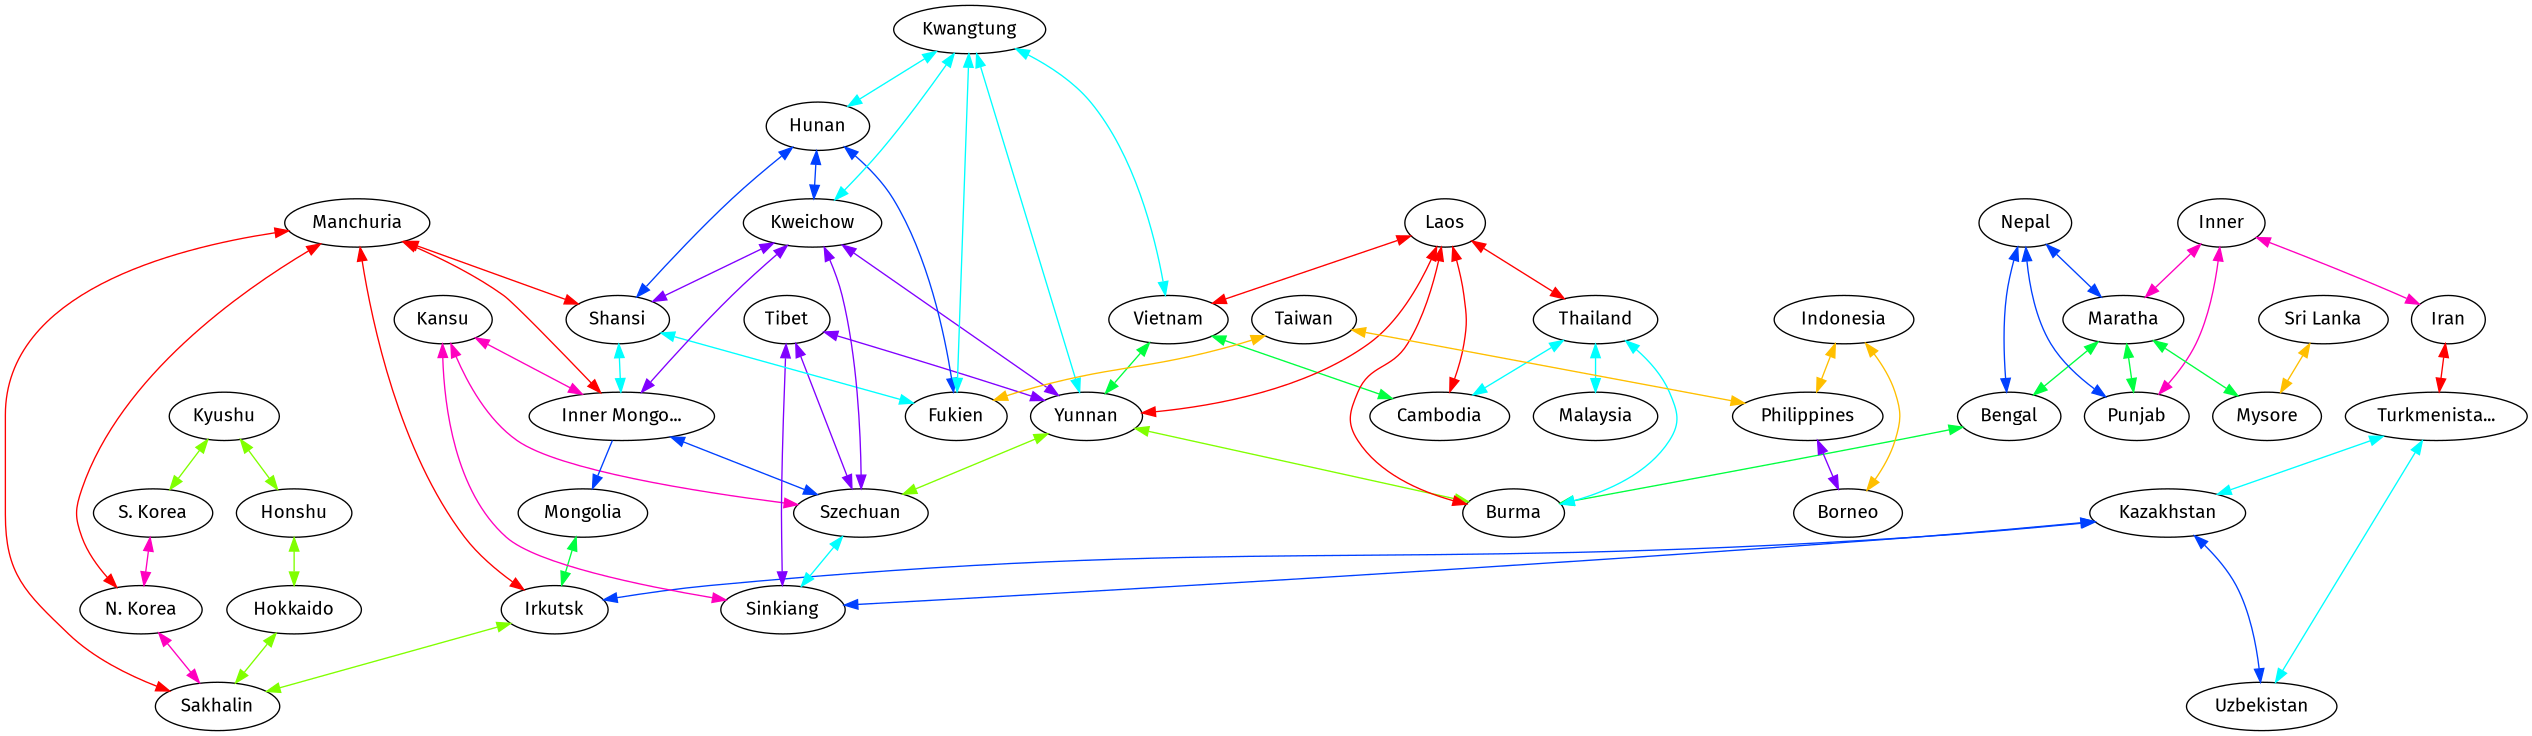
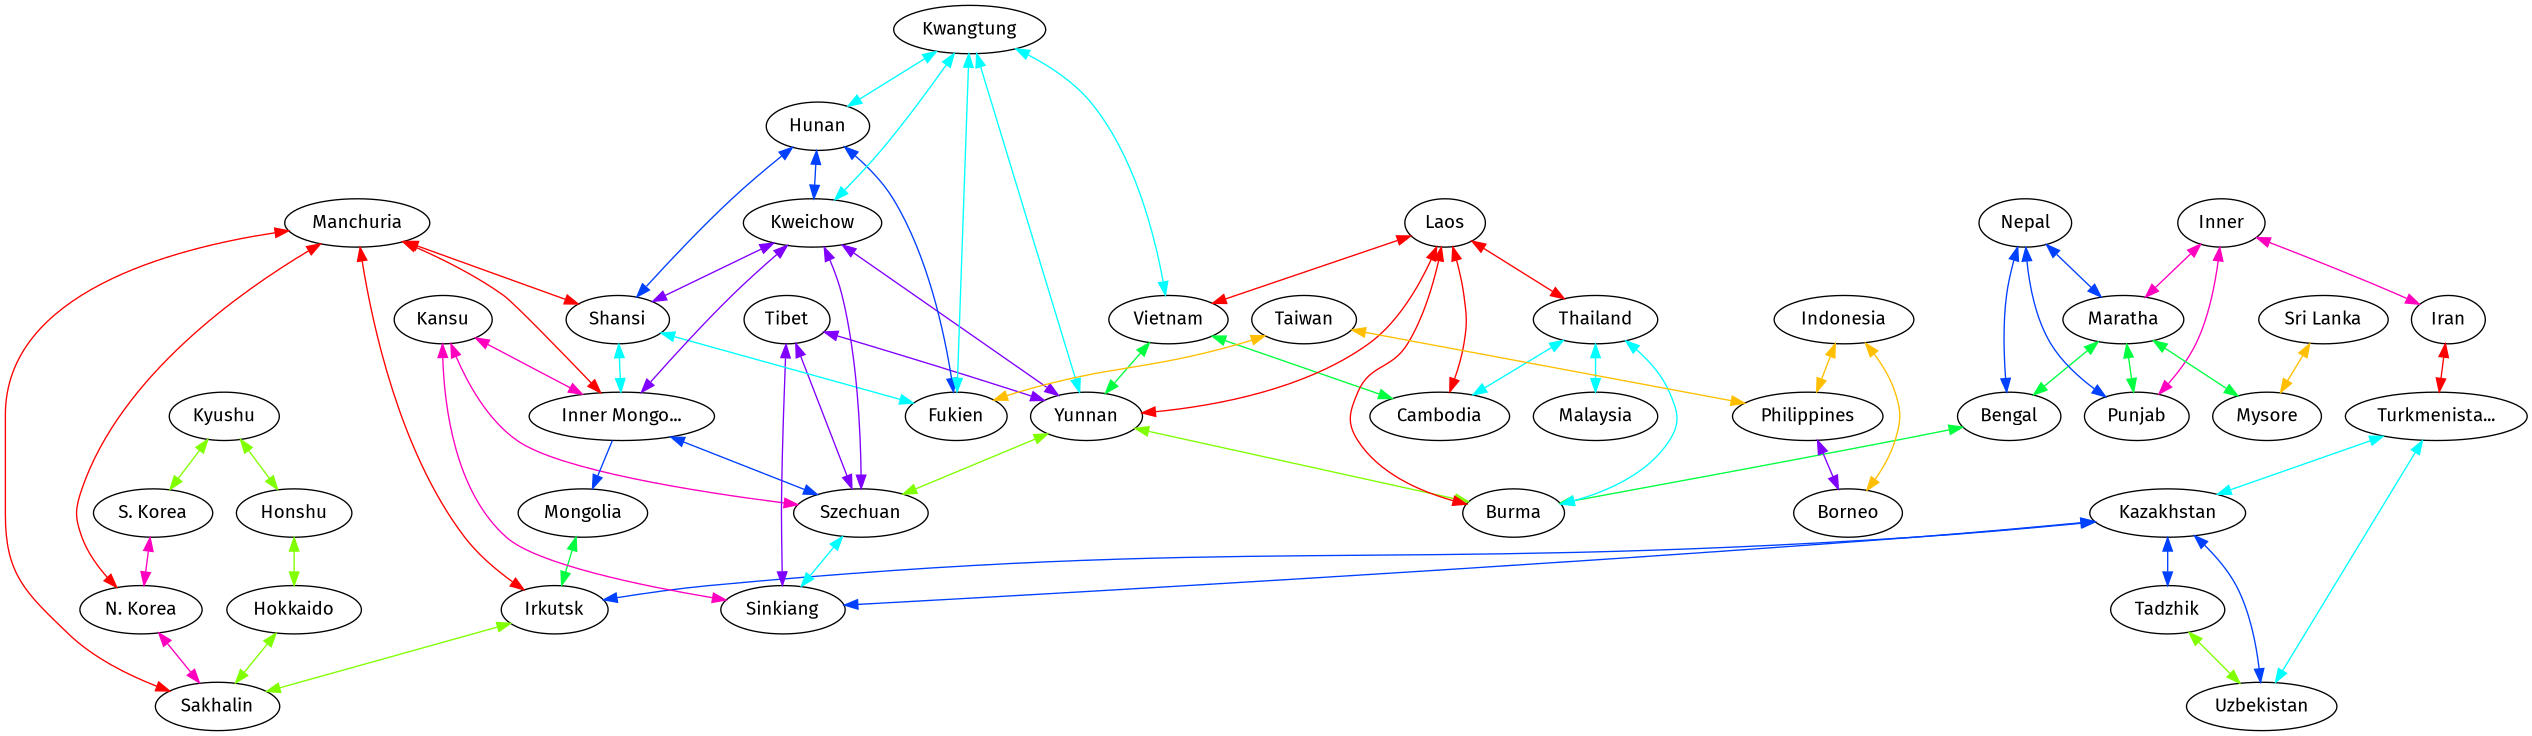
  graph {
    fontname="Fira Sans"
    node [fontname="Fira Sans"]
    edge [color="0.5,1,1" dir=both fontname="Fira Sans"]
    n1 [label=Iran]
    n2 [label="Turkmenista..."]
    n3 [label=Uzbekistan]
    n4 [label=Kazakhstan]
+   n5 [label=Tadzhik]
    n6 [label=Irkutsk]
    n7 [label=Sinkiang]
    n8 [label=Sakhalin]
    n9 [label=Mongolia]
    n10 [label=Inner]
    n11 [label=Punjab]
    n12 [label=Maratha]
    n13 [label=Mysore]
    n14 [label=Bengal]
    n15 [label=Burma]
    n16 [label="Sri Lanka"]
    n17 [label=Nepal]
    n18 [label=Kansu]
    n19 [label=Szechuan]
    n20 [label="Inner Mongo..."]
    n21 [label=Tibet]
    n22 [label=Yunnan]
    n23 [label=Manchuria]
    n24 [label=Shansi]
    n25 [label="N. Korea"]
    n26 [label=Fukien]
    n27 [label=Kweichow]
    n28 [label=Hunan]
    n29 [label=Kwangtung]
    n30 [label=Vietnam]
    n31 [label=Cambodia]
    n32 [label="S. Korea"]
    n33 [label=Kyushu]
    n34 [label=Honshu]
    n35 [label=Hokkaido]
    n36 [label=Thailand]
    n37 [label=Malaysia]
    n38 [label=Laos]
    n39 [label=Taiwan]
    n40 [label=Philippines]
    n41 [label=Borneo]
    n42 [label=Indonesia]
    n1 -- n2 [color="1,1,1"]
    n2 -- n3
    n2 -- n4
    n4 -- n3 [color="0.625,1,1"]
+   n4 -- n5 [color="0.625,1,1"]
    n4 -- n6 [color="0.625,1,1"]
    n4 -- n7 [color="0.625,1,1"]
+   n5 -- n3 [color="0.25,1,1"]
    n6 -- n8 [color="0.25,1,1"]
    n9 -- n6 [color="0.375,1,1"]
    n10 -- n1 [color="0.875,1,1"]
    n10 -- n11 [color="0.875,1,1"]
    n10 -- n12 [color="0.875,1,1"]
    n12 -- n11 [color="0.375,1,1"]
    n12 -- n13 [color="0.375,1,1"]
    n12 -- n14 [color="0.375,1,1"]
    n14 -- n15 [color="0.375,1,1"]
    n16 -- n13 [color="0.125,1,1"]
    n17 -- n11 [color="0.625,1,1"]
    n17 -- n12 [color="0.625,1,1"]
    n17 -- n14 [color="0.625,1,1"]
    n18 -- n7 [color="0.875,1,1"]
    n18 -- n19 [color="0.875,1,1"]
    n18 -- n20 [color="0.875,1,1"]
    n19 -- n7
    n20 -- n9 [color="0.625,1,1" dir=forward]
    n20 -- n19 [color="0.625,1,1"]
    n21 -- n7 [color="0.75,1,1"]
    n21 -- n19 [color="0.75,1,1"]
    n21 -- n22 [color="0.75,1,1"]
    n22 -- n15 [color="0.25,1,1"]
    n22 -- n19 [color="0.25,1,1"]
    n23 -- n6 [color="1,1,1"]
    n23 -- n8 [color="1,1,1"]
    n23 -- n20 [color="1,1,1"]
    n23 -- n24 [color="1,1,1"]
    n23 -- n25 [color="1,1,1"]
    n24 -- n20
    n24 -- n26
    n25 -- n8 [color="0.875,1,1"]
    n27 -- n19 [color="0.75,1,1"]
    n27 -- n20 [color="0.75,1,1"]
    n27 -- n22 [color="0.75,1,1"]
    n27 -- n24 [color="0.75,1,1"]
    n28 -- n24 [color="0.625,1,1"]
    n28 -- n26 [color="0.625,1,1"]
    n28 -- n27 [color="0.625,1,1"]
    n29 -- n22
    n29 -- n26
    n29 -- n27
    n29 -- n28
    n29 -- n30
    n30 -- n22 [color="0.375,1,1"]
    n30 -- n31 [color="0.375,1,1"]
    n32 -- n25 [color="0.875,1,1"]
    n33 -- n32 [color="0.25,1,1"]
    n33 -- n34 [color="0.25,1,1"]
    n34 -- n35 [color="0.25,1,1"]
    n35 -- n8 [color="0.25,1,1"]
    n36 -- n15
    n36 -- n31
    n36 -- n37
    n38 -- n15 [color="1,1,1"]
    n38 -- n22 [color="1,1,1"]
    n38 -- n30 [color="1,1,1"]
    n38 -- n31 [color="1,1,1"]
    n38 -- n36 [color="1,1,1"]
    n39 -- n26 [color="0.125,1,1"]
    n39 -- n40 [color="0.125,1,1"]
    n40 -- n41 [color="0.75,1,1"]
    n42 -- n40 [color="0.125,1,1"]
    n42 -- n41 [color="0.125,1,1"]
  }
